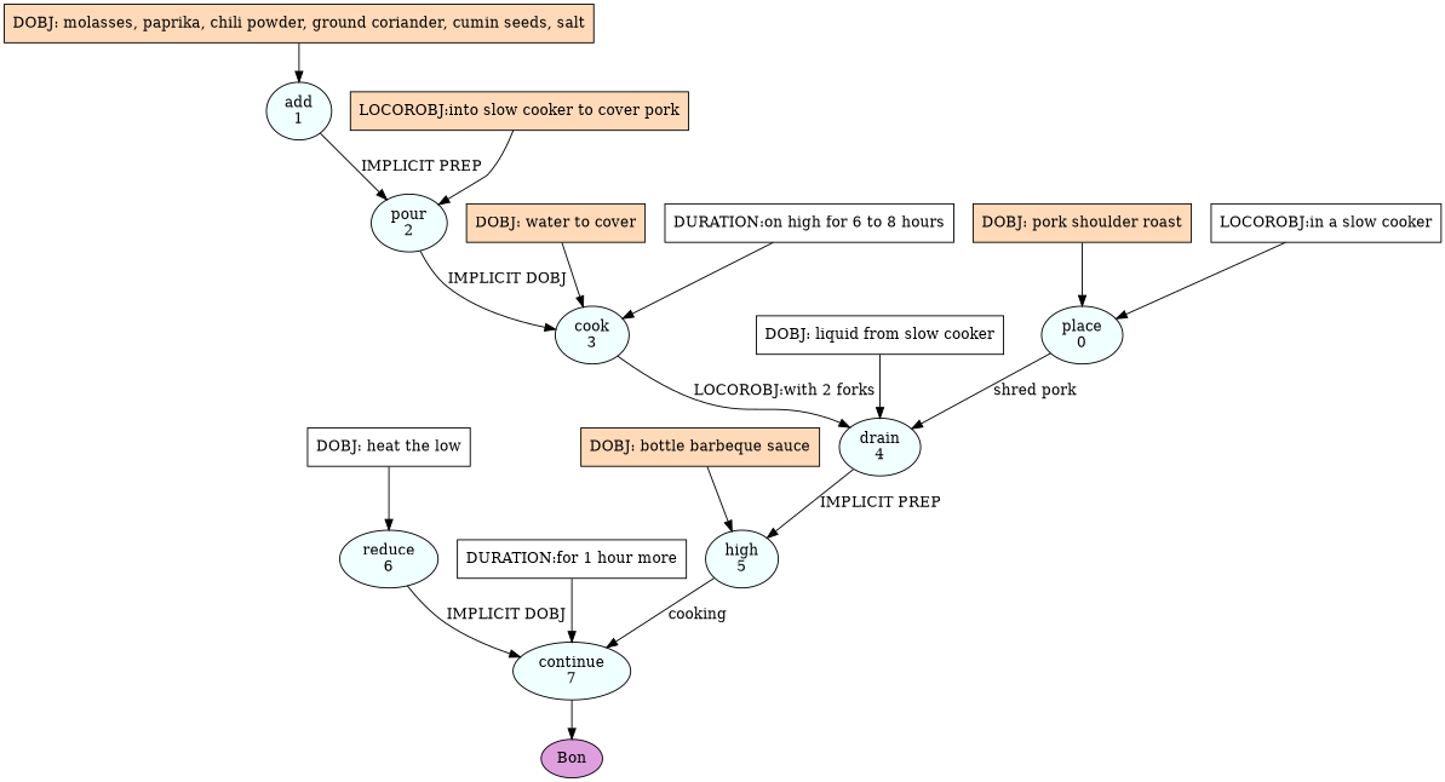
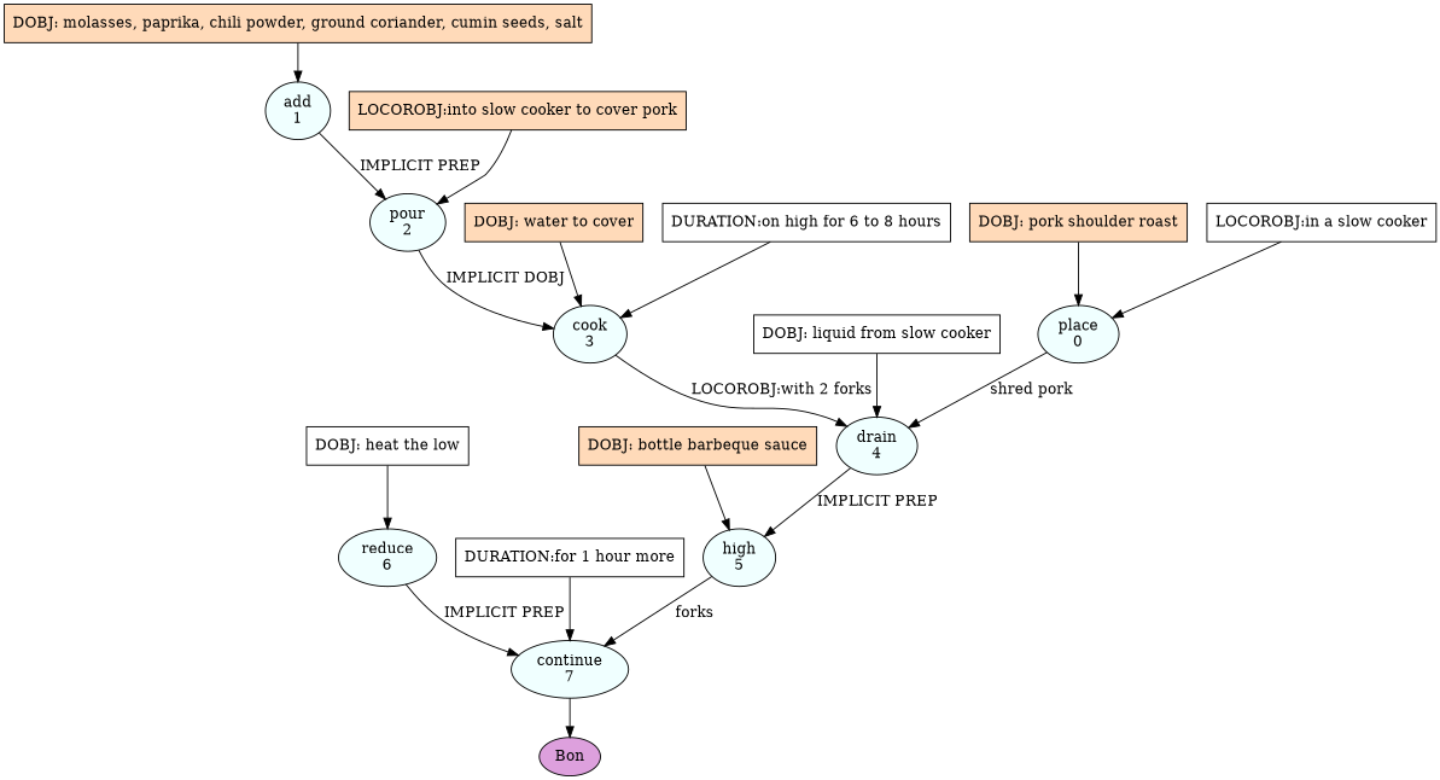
  digraph {
    node [fillcolor=azure shape=box style=filled]
    n1 [label="place\n0" shape=oval]
    n2 [label="drain\n4" shape=oval]
    n3 [label="high\n5" shape=oval]
    n4 [label="add\n1" shape=oval]
    n5 [label="pour\n2" shape=oval]
    n6 [label="cook\n3" shape=oval]
    n7 [label="continue\n7" shape=oval]
    n8 [fillcolor=plum label=Bon shape=oval]
    n9 [label="reduce\n6" shape=oval]
    n10 [fillcolor=peachpuff label="DOBJ: pork shoulder roast"]
    n11 [fillcolor=white label="LOCOROBJ:in a slow cooker"]
    n12 [fillcolor=white label="DOBJ: heat the low"]
    n13 [fillcolor=peachpuff label="DOBJ: molasses, paprika, chili powder, ground coriander, cumin seeds, salt"]
    n14 [fillcolor=peachpuff label="DOBJ: water to cover"]
    n15 [fillcolor=peachpuff label="LOCOROBJ:into slow cooker to cover pork"]
    n16 [fillcolor=white label="DURATION:on high for 6 to 8 hours"]
    n17 [fillcolor=white label="DOBJ: liquid from slow cooker"]
    n18 [fillcolor=peachpuff label="DOBJ: bottle barbeque sauce"]
    n19 [fillcolor=white label="DURATION:for 1 hour more"]
    n1 -> n2 [label="shred pork"]
    n2 -> n3 [label="IMPLICIT PREP"]
-   n3 -> n7 [label=cooking]
+   n3 -> n7 [label=forks]
    n4 -> n5 [label="IMPLICIT PREP"]
    n5 -> n6 [label="IMPLICIT DOBJ"]
    n6 -> n2 [label="LOCOROBJ:with 2 forks"]
    n7 -> n8
-   n9 -> n7 [label="IMPLICIT DOBJ"]
+   n9 -> n7 [label="IMPLICIT PREP"]
    n10 -> n1
    n11 -> n1
    n12 -> n9
    n13 -> n4
    n14 -> n6
    n15 -> n5
    n16 -> n6
    n17 -> n2
    n18 -> n3
    n19 -> n7
  }
